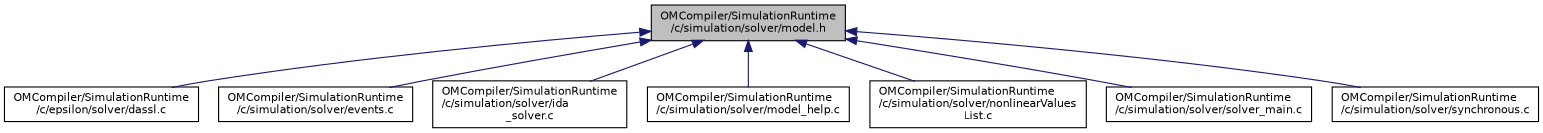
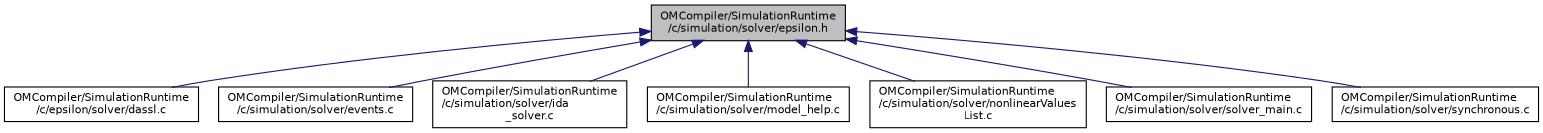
  digraph {
    node [color=black fillcolor=white fontname=Helvetica fontsize=10 shape=record style=filled]
    edge [color=midnightblue dir=back fontname=Helvetica fontsize=10 labelfontname=Helvetica labelfontsize=10 style=solid]
-   n1 [fillcolor=grey75 fontcolor=black height=0.2 label="OMCompiler/SimulationRuntime\l/c/simulation/solver/model.h" width=0.4]
+   n1 [fillcolor=grey75 fontcolor=black height=0.2 label="OMCompiler/SimulationRuntime\l/c/simulation/solver/epsilon.h" width=0.4]
    n2 [height=0.2 label="OMCompiler/SimulationRuntime\l/c/epsilon/solver/dassl.c" width=0.4]
    n3 [height=0.2 label="OMCompiler/SimulationRuntime\l/c/simulation/solver/events.c" width=0.4]
    n4 [height=0.2 label="OMCompiler/SimulationRuntime\l/c/simulation/solver/ida\l_solver.c" width=0.4]
    n5 [height=0.2 label="OMCompiler/SimulationRuntime\l/c/simulation/solver/model_help.c" width=0.4]
    n6 [height=0.2 label="OMCompiler/SimulationRuntime\l/c/simulation/solver/nonlinearValues\lList.c" width=0.4]
    n7 [height=0.2 label="OMCompiler/SimulationRuntime\l/c/simulation/solver/solver_main.c" width=0.4]
    n8 [height=0.2 label="OMCompiler/SimulationRuntime\l/c/simulation/solver/synchronous.c" width=0.4]
    n1 -> n2
    n1 -> n3
    n1 -> n4
    n1 -> n5
    n1 -> n6
    n1 -> n7
    n1 -> n8
  }
